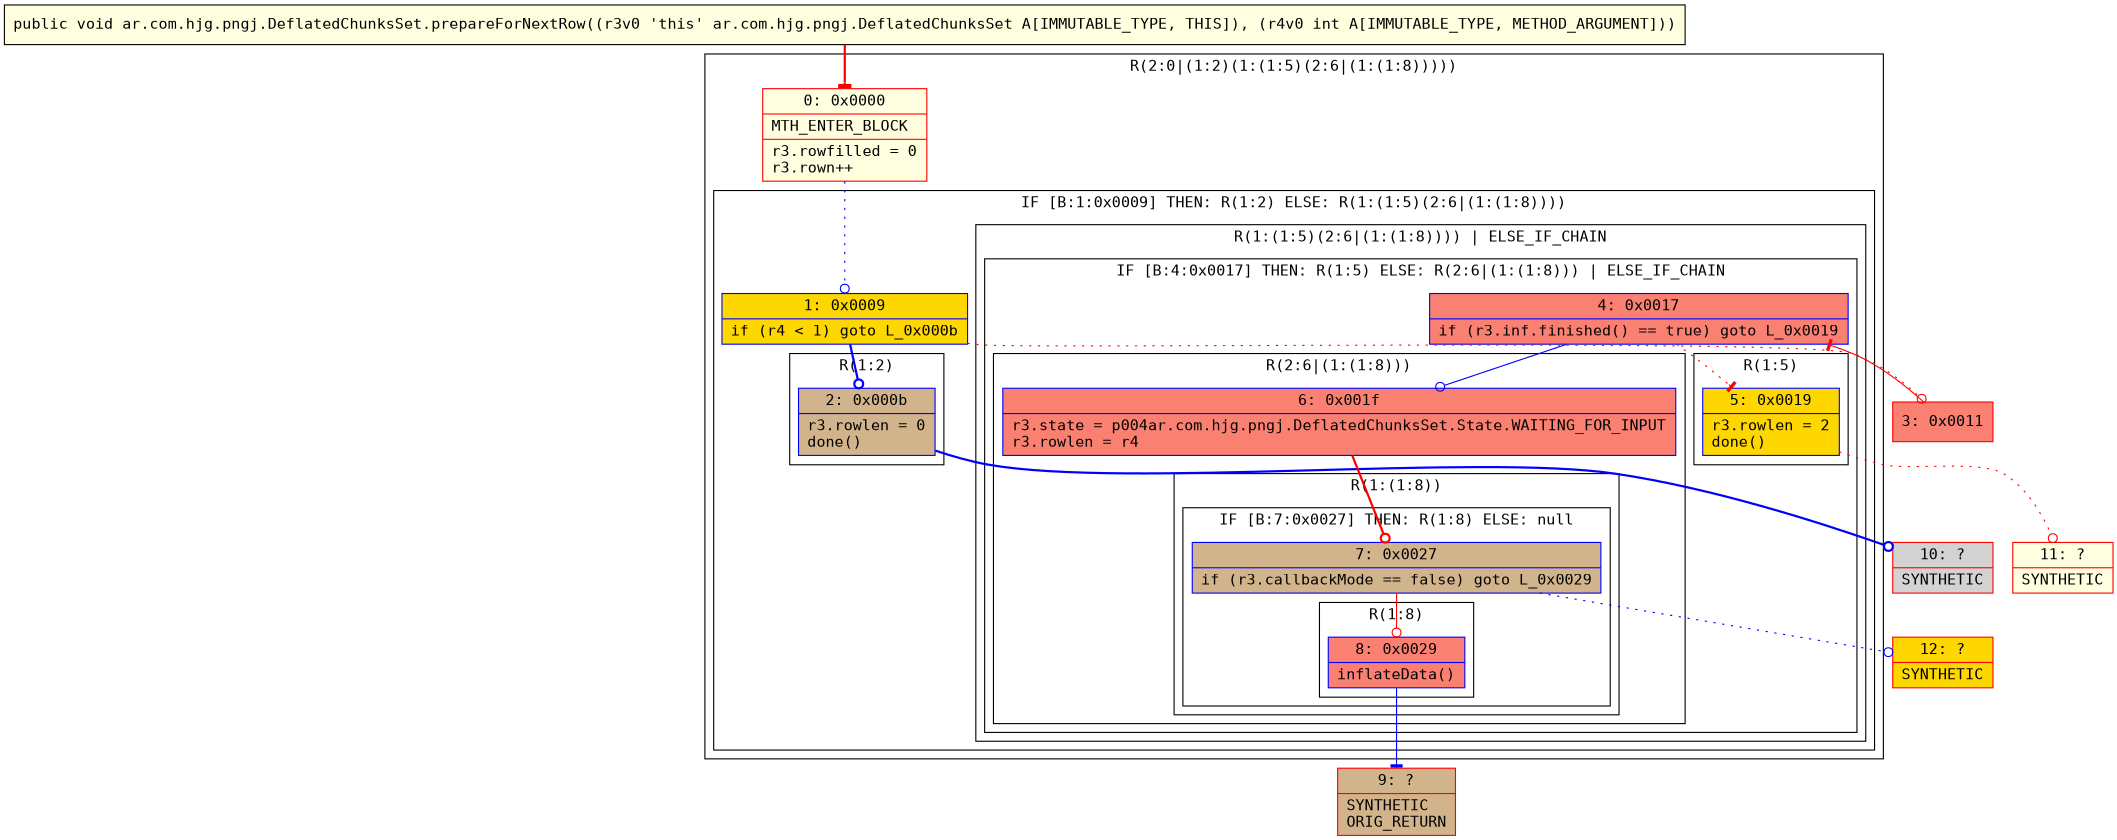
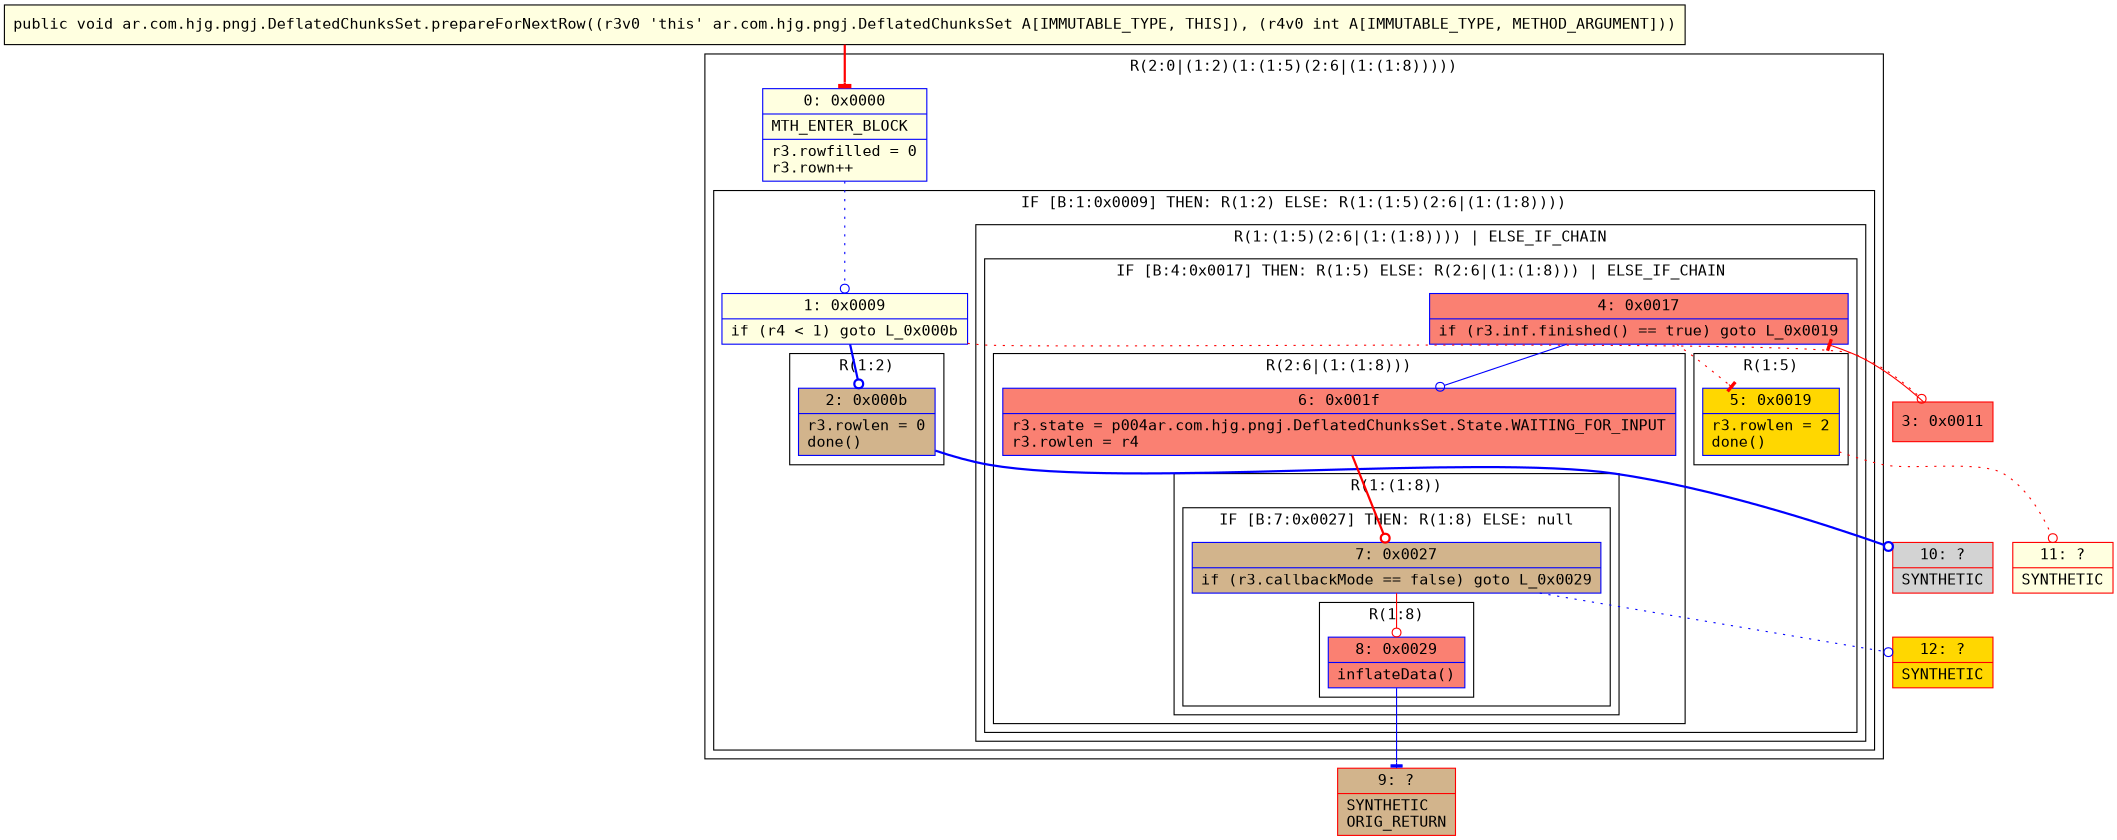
  digraph {
    fontname="DejaVu Sans Mono"
    node [color=blue fillcolor=salmon fontname="DejaVu Sans Mono" shape=record style=filled]
    edge [arrowhead=odot color=red fontname="DejaVu Sans Mono" style=dotted]
    n1 [fillcolor=tan label="{2\:\ 0x000b|r3.rowlen = 0\ldone()\l}"]
    n2 [fillcolor=gold label="{5\:\ 0x0019|r3.rowlen = 2\ldone()\l}"]
    n3 [label="{8\:\ 0x0029|inflateData()\l}"]
    n4 [fillcolor=tan label="{7\:\ 0x0027|if (r3.callbackMode == false) goto L_0x0029\l}"]
    n5 [label="{6\:\ 0x001f|r3.state = p004ar.com.hjg.pngj.DeflatedChunksSet.State.WAITING_FOR_INPUT\lr3.rowlen = r4\l}"]
    n6 [label="{4\:\ 0x0017|if (r3.inf.finished() == true) goto L_0x0019\l}"]
-   n7 [fillcolor=gold label="{1\:\ 0x0009|if (r4 \< 1) goto L_0x000b\l}"]
-   n8 [color=red fillcolor=lightyellow label="{0\:\ 0x0000|MTH_ENTER_BLOCK\l|r3.rowfilled = 0\lr3.rown++\l}"]
+   n7 [fillcolor=lightyellow label="{1\:\ 0x0009|if (r4 \< 1) goto L_0x000b\l}"]
+   n8 [fillcolor=lightyellow label="{0\:\ 0x0000|MTH_ENTER_BLOCK\l|r3.rowfilled = 0\lr3.rown++\l}"]
    n9 [color=red fillcolor=lightgrey label="{10\:\ ?|SYNTHETIC\l}"]
    n10 [color=red fillcolor=lightyellow label="{11\:\ ?|SYNTHETIC\l}"]
    n11 [color=red fillcolor=tan label="{9\:\ ?|SYNTHETIC\lORIG_RETURN\l}"]
    n12 [color=red fillcolor=gold label="{12\:\ ?|SYNTHETIC\l}"]
    n13 [color=red label="{3\:\ 0x0011}"]
    n14 [fillcolor=lightyellow label="{public void ar.com.hjg.pngj.DeflatedChunksSet.prepareForNextRow((r3v0 'this' ar.com.hjg.pngj.DeflatedChunksSet A[IMMUTABLE_TYPE, THIS]), (r4v0 int A[IMMUTABLE_TYPE, METHOD_ARGUMENT])) }" color=""]
    subgraph cluster_1 {
      label="R(2:0|(1:2)(1:(1:5)(2:6|(1:(1:8)))))"
      n8
      subgraph cluster_2 {
        label="IF [B:1:0x0009] THEN: R(1:2) ELSE: R(1:(1:5)(2:6|(1:(1:8))))"
        n7
        subgraph cluster_3 {
          label="R(1:2)"
          n1
        }
        subgraph cluster_4 {
          label="R(1:(1:5)(2:6|(1:(1:8)))) | ELSE_IF_CHAIN\l"
          subgraph cluster_5 {
            label="IF [B:4:0x0017] THEN: R(1:5) ELSE: R(2:6|(1:(1:8))) | ELSE_IF_CHAIN\l"
            n6
            subgraph cluster_6 {
              label="R(1:5)"
              n2
            }
            subgraph cluster_7 {
              label="R(2:6|(1:(1:8)))"
              n5
              subgraph cluster_8 {
                label="R(1:(1:8))"
                subgraph cluster_9 {
                  label="IF [B:7:0x0027] THEN: R(1:8) ELSE: null"
                  n4
                  subgraph cluster_10 {
                    label="R(1:8)"
                    n3
                  }
                }
              }
            }
          }
        }
      }
    }
    n1 -> n9 [color=blue style=bold]
    n2 -> n10
    n3 -> n11 [arrowhead=tee color=blue style=solid]
    n4 -> n3 [style=solid]
    n4 -> n12 [color=blue]
    n5 -> n4 [style=bold]
    n6 -> n2 [arrowhead=tee]
    n6 -> n5 [color=blue style=solid]
    n7 -> n1 [color=blue style=bold]
    n7 -> n13
    n8 -> n7 [color=blue]
    n13 -> n6 [arrowhead=tee style=solid]
    n14 -> n8 [arrowhead=tee style=bold]
  }
